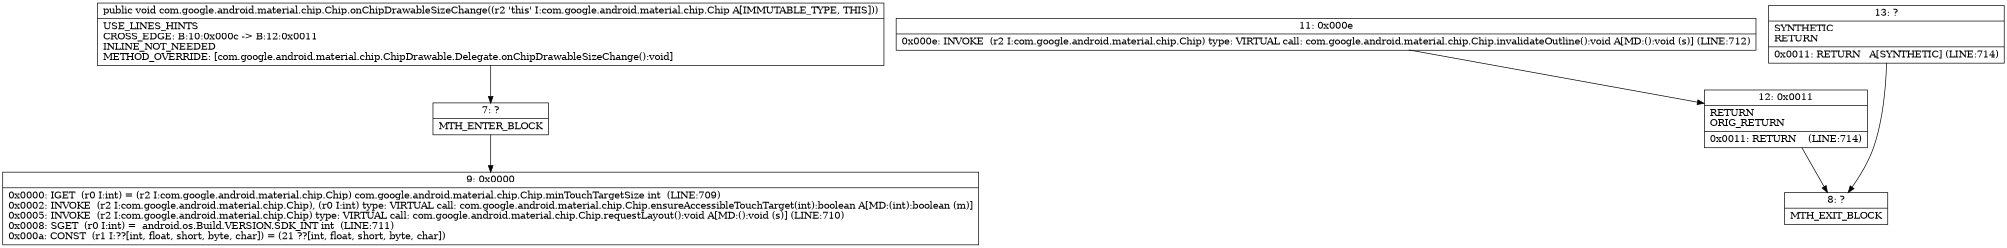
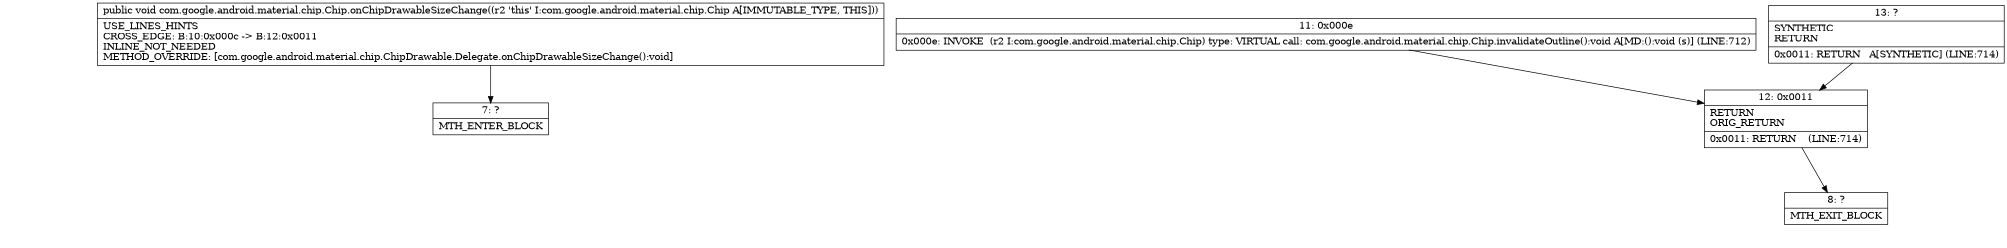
  digraph {
    node [shape=record]
    n1 [label="{7\:\ ?|MTH_ENTER_BLOCK\l}"]
-   n2 [label="{9\:\ 0x0000|0x0000: IGET  (r0 I:int) = (r2 I:com.google.android.material.chip.Chip) com.google.android.material.chip.Chip.minTouchTargetSize int  (LINE:709)\l0x0002: INVOKE  (r2 I:com.google.android.material.chip.Chip), (r0 I:int) type: VIRTUAL call: com.google.android.material.chip.Chip.ensureAccessibleTouchTarget(int):boolean A[MD:(int):boolean (m)]\l0x0005: INVOKE  (r2 I:com.google.android.material.chip.Chip) type: VIRTUAL call: com.google.android.material.chip.Chip.requestLayout():void A[MD:():void (s)] (LINE:710)\l0x0008: SGET  (r0 I:int) =  android.os.Build.VERSION.SDK_INT int  (LINE:711)\l0x000a: CONST  (r1 I:??[int, float, short, byte, char]) = (21 ??[int, float, short, byte, char]) \l}"]
    n3 [label="{11\:\ 0x000e|0x000e: INVOKE  (r2 I:com.google.android.material.chip.Chip) type: VIRTUAL call: com.google.android.material.chip.Chip.invalidateOutline():void A[MD:():void (s)] (LINE:712)\l}"]
    n4 [label="{12\:\ 0x0011|RETURN\lORIG_RETURN\l|0x0011: RETURN    (LINE:714)\l}"]
    n5 [label="{13\:\ ?|SYNTHETIC\lRETURN\l|0x0011: RETURN   A[SYNTHETIC] (LINE:714)\l}"]
    n6 [label="{8\:\ ?|MTH_EXIT_BLOCK\l}"]
    n7 [label="{public void com.google.android.material.chip.Chip.onChipDrawableSizeChange((r2 'this' I:com.google.android.material.chip.Chip A[IMMUTABLE_TYPE, THIS]))  | USE_LINES_HINTS\lCROSS_EDGE: B:10:0x000c \-\> B:12:0x0011\lINLINE_NOT_NEEDED\lMETHOD_OVERRIDE: [com.google.android.material.chip.ChipDrawable.Delegate.onChipDrawableSizeChange():void]\l}"]
-   n1 -> n2
    n3 -> n4
    n4 -> n6
-   n5 -> n6
+   n5 -> n4
    n7 -> n1
  }
